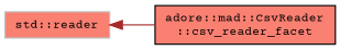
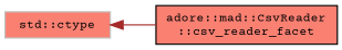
  digraph {
    rankdir=LR
    fontname="Courier Prime"
    node [fillcolor=salmon fontname="Courier Prime" fontsize=10 shape=record style=filled]
-   n1 [color=grey75 height=0.2 label="std::reader" width=0.4]
+   n1 [color=grey75 height=0.2 label="std::ctype" width=0.4]
    n2 [color=black height=0.2 label="adore::mad::CsvReader\l::csv_reader_facet" width=0.4]
    n1 -> n2 [color=brown dir=back fontname="Courier Prime" fontsize=10 labelfontname=Helvetica labelfontsize=10 style=solid]
  }
